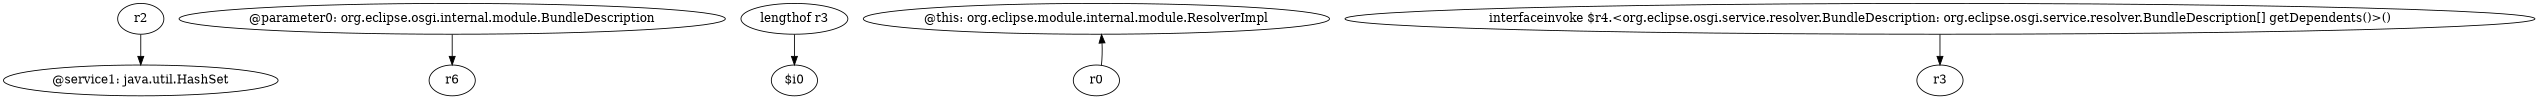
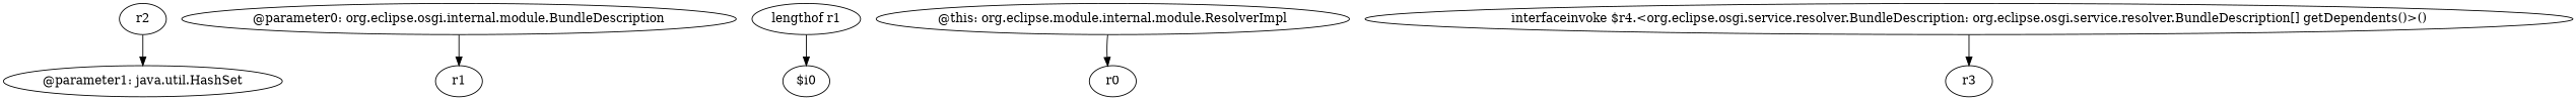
  digraph {
-   n1 [label="@service1: java.util.HashSet"]
+   n1 [label="@parameter1: java.util.HashSet"]
    n2 [label=r2]
    n3 [label="@parameter0: org.eclipse.osgi.internal.module.BundleDescription"]
-   n4 [label=r6]
-   n5 [label="lengthof r3"]
+   n4 [label=r1]
+   n5 [label="lengthof r1"]
    n6 [label="$i0"]
    n7 [label="@this: org.eclipse.module.internal.module.ResolverImpl"]
    n8 [label=r0]
    n9 [label="interfaceinvoke $r4.<org.eclipse.osgi.service.resolver.BundleDescription: org.eclipse.osgi.service.resolver.BundleDescription[] getDependents()>()"]
    n10 [label=r3]
    n2 -> n1
    n3 -> n4
    n5 -> n6
-   n8 -> n7
+   n7 -> n8
    n9 -> n10
  }
